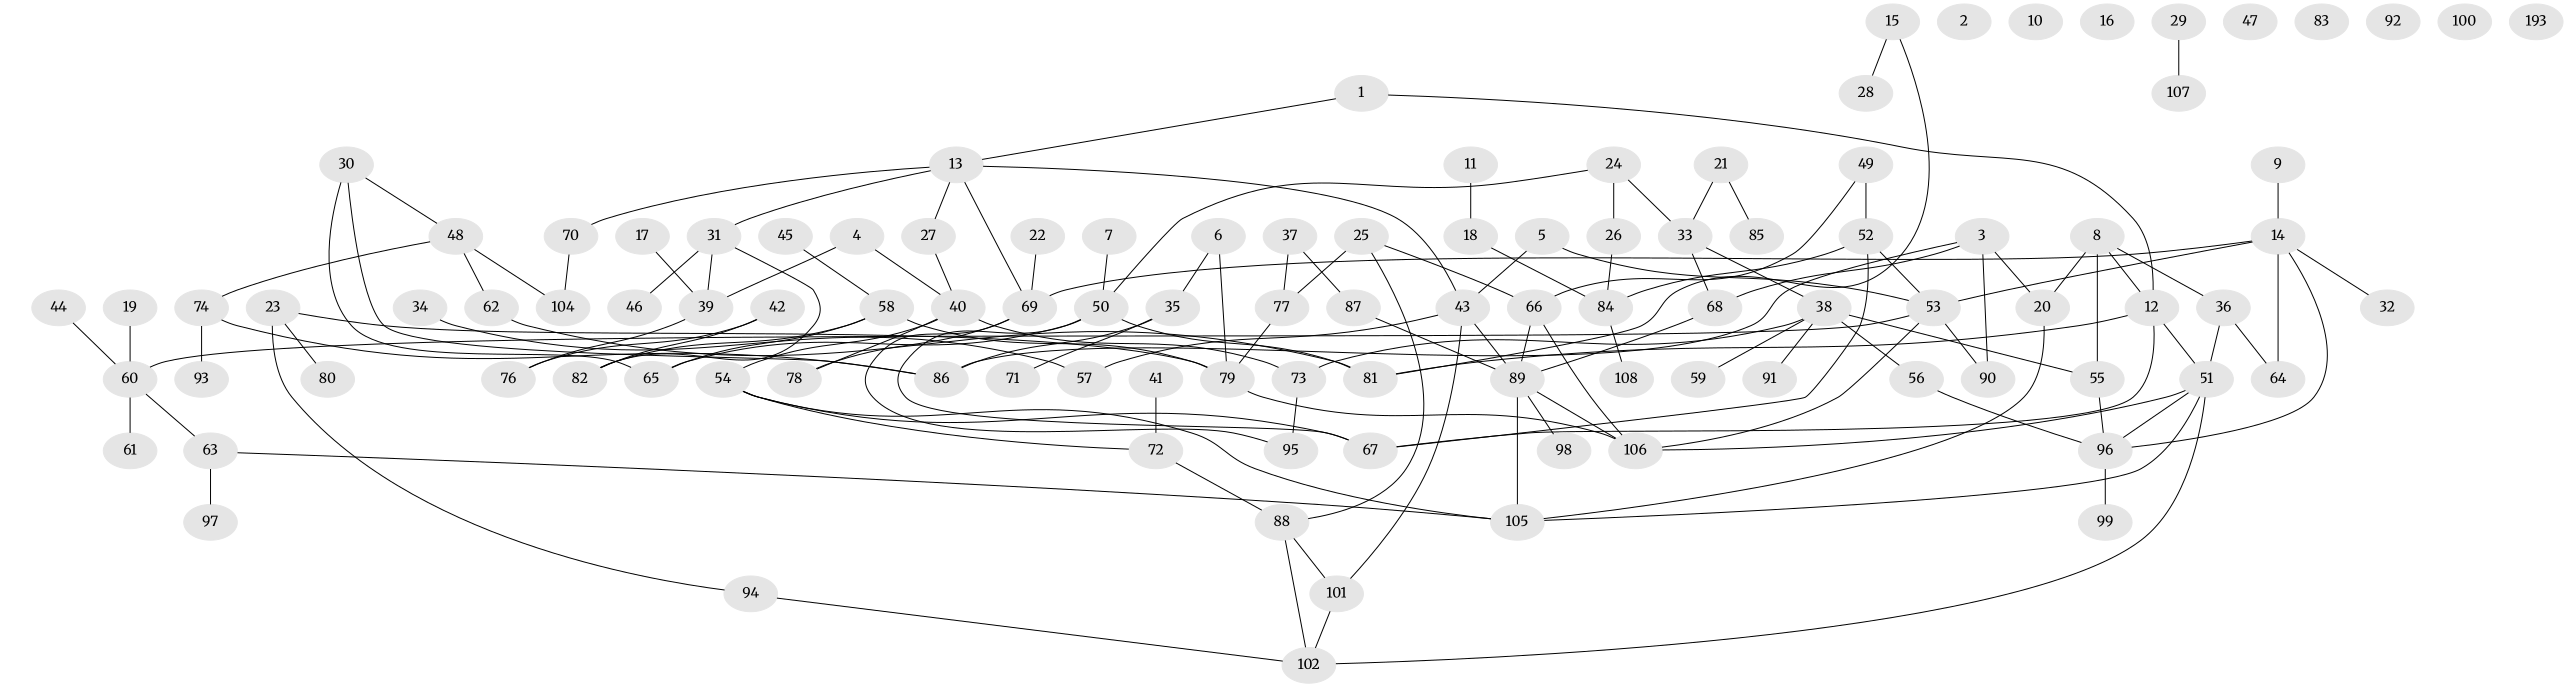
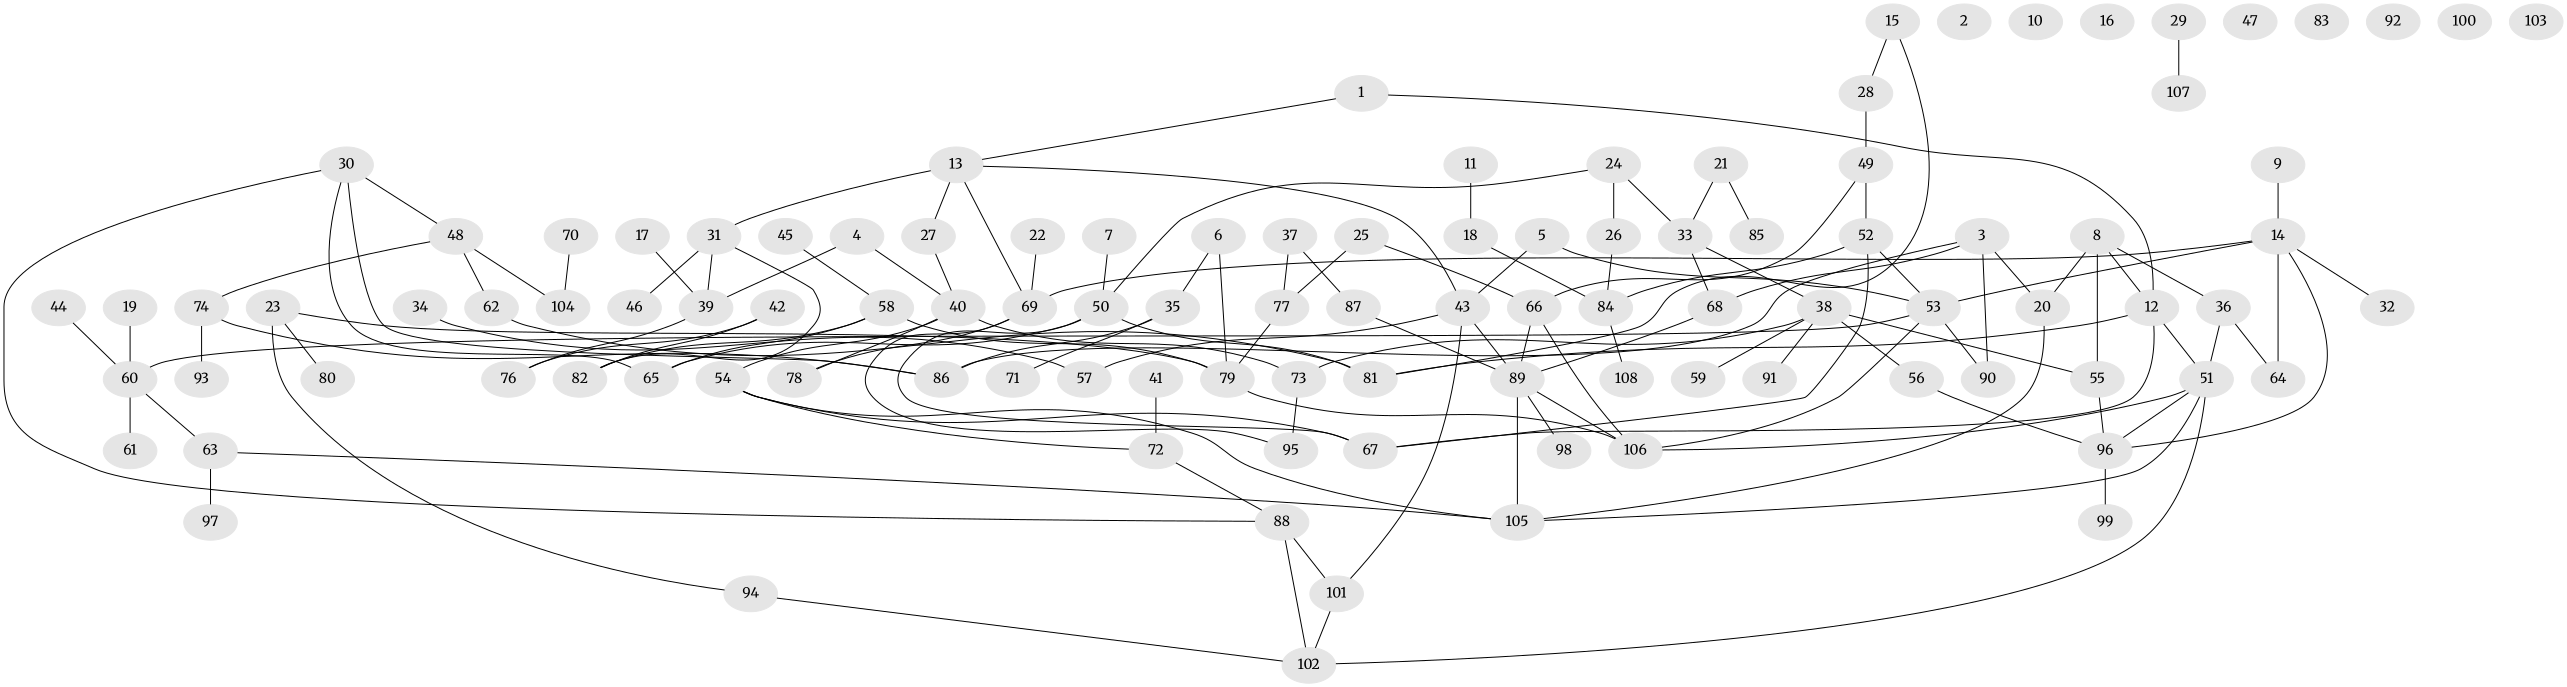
  graph {
    fontname=Merriweather
    node [color=gray90 fontname=Merriweather style=filled]
    edge [fontname=Merriweather]
    1
    12
    13
    51
    67
    81
    43
    27
    31
    69
    70
    2
    3
    20
    68
    86
    90
    105
    89
    4
    39
    40
    76
    73
    54
    78
    5
    53
    57
    101
    60
    106
    6
    35
    79
    71
    7
    50
    65
    8
    36
    55
    64
    96
    9
    14
    32
    10
    11
    18
    84
    102
    46
    82
    95
    104
    99
    15
    28
    49
    16
    17
    108
    19
    61
    63
    21
    33
    85
    38
    22
    23
    80
    94
    24
    26
    25
    66
    77
    52
    29
    107
    30
    48
    88
    62
    74
    56
    59
    91
    34
    37
    87
    72
    41
    42
    98
    44
    45
    58
    47
    93
    97
    83
    92
    100
-   103 [label=193]
+   103
    1 -- 12
    1 -- 13
    12 -- 51
    12 -- 67
    12 -- 81
    13 -- 43
    13 -- 27
    13 -- 31
    13 -- 69
-   13 -- 70
    51 -- 105
    51 -- 106
    51 -- 96
    51 -- 102
    43 -- 89
    43 -- 57
    43 -- 101
    27 -- 40
    31 -- 39
    31 -- 46
    31 -- 82
    69 -- 78
    69 -- 95
    70 -- 104
    3 -- 20
    3 -- 68
    3 -- 86
    3 -- 90
    20 -- 105
    68 -- 89
    89 -- 105
    89 -- 106
    89 -- 98
    4 -- 39
    4 -- 40
    39 -- 76
    40 -- 73
    40 -- 54
    40 -- 78
    73 -- 95
    54 -- 67
    54 -- 105
    54 -- 72
    5 -- 43
    5 -- 53
    53 -- 90
    53 -- 60
    53 -- 106
    101 -- 102
    60 -- 61
    60 -- 63
    6 -- 35
    6 -- 79
    35 -- 86
    35 -- 71
    79 -- 106
    7 -- 50
    50 -- 67
    50 -- 81
    50 -- 65
    8 -- 12
    8 -- 20
    8 -- 36
    8 -- 55
    36 -- 51
    36 -- 64
    55 -- 96
    96 -- 99
    9 -- 14
    14 -- 69
    14 -- 53
    14 -- 64
    14 -- 96
    14 -- 32
    11 -- 18
    18 -- 84
    84 -- 108
    15 -- 81
    15 -- 28
+   28 -- 49
    49 -- 66
    49 -- 52
    17 -- 39
    19 -- 60
    63 -- 105
    63 -- 97
    21 -- 33
    21 -- 85
    33 -- 68
    33 -- 38
    38 -- 73
    38 -- 55
    38 -- 56
    38 -- 59
    38 -- 91
    22 -- 69
    23 -- 79
    23 -- 80
    23 -- 94
    94 -- 102
    24 -- 50
    24 -- 33
    24 -- 26
    26 -- 84
    25 -- 66
    25 -- 77
    66 -- 89
    66 -- 106
    77 -- 79
    52 -- 67
    52 -- 53
    52 -- 84
    29 -- 107
    30 -- 86
    30 -- 65
    30 -- 48
-   25 -- 88
+   30 -- 88
    48 -- 104
    48 -- 62
    48 -- 74
    88 -- 101
    88 -- 102
    62 -- 81
    74 -- 86
    74 -- 93
    56 -- 96
    34 -- 57
    37 -- 77
    37 -- 87
    87 -- 89
    72 -- 88
    41 -- 72
    42 -- 76
    42 -- 82
    44 -- 60
    45 -- 58
    58 -- 79
    58 -- 65
    58 -- 82
  }
